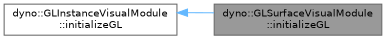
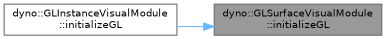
  digraph {
    rankdir=RL
    node [fontname=Helvetica fontsize=10 shape=box style=filled]
    n1 [color=gray40 fillcolor=grey60 fontcolor=black height=0.2 label="dyno::GLSurfaceVisualModule\l::initializeGL" width=0.4]
    n2 [color=grey40 fillcolor=white height=0.2 label="dyno::GLInstanceVisualModule\l::initializeGL" width=0.4]
-   n2 -> n1 [color=steelblue1 dir=back fontname=Helvetica fontsize=10 labelfontname=Helvetica labelfontsize=10 style=solid]
+   n1 -> n2 [color=steelblue1 dir=back fontname=Helvetica fontsize=10 labelfontname=Helvetica labelfontsize=10 style=solid]
  }
